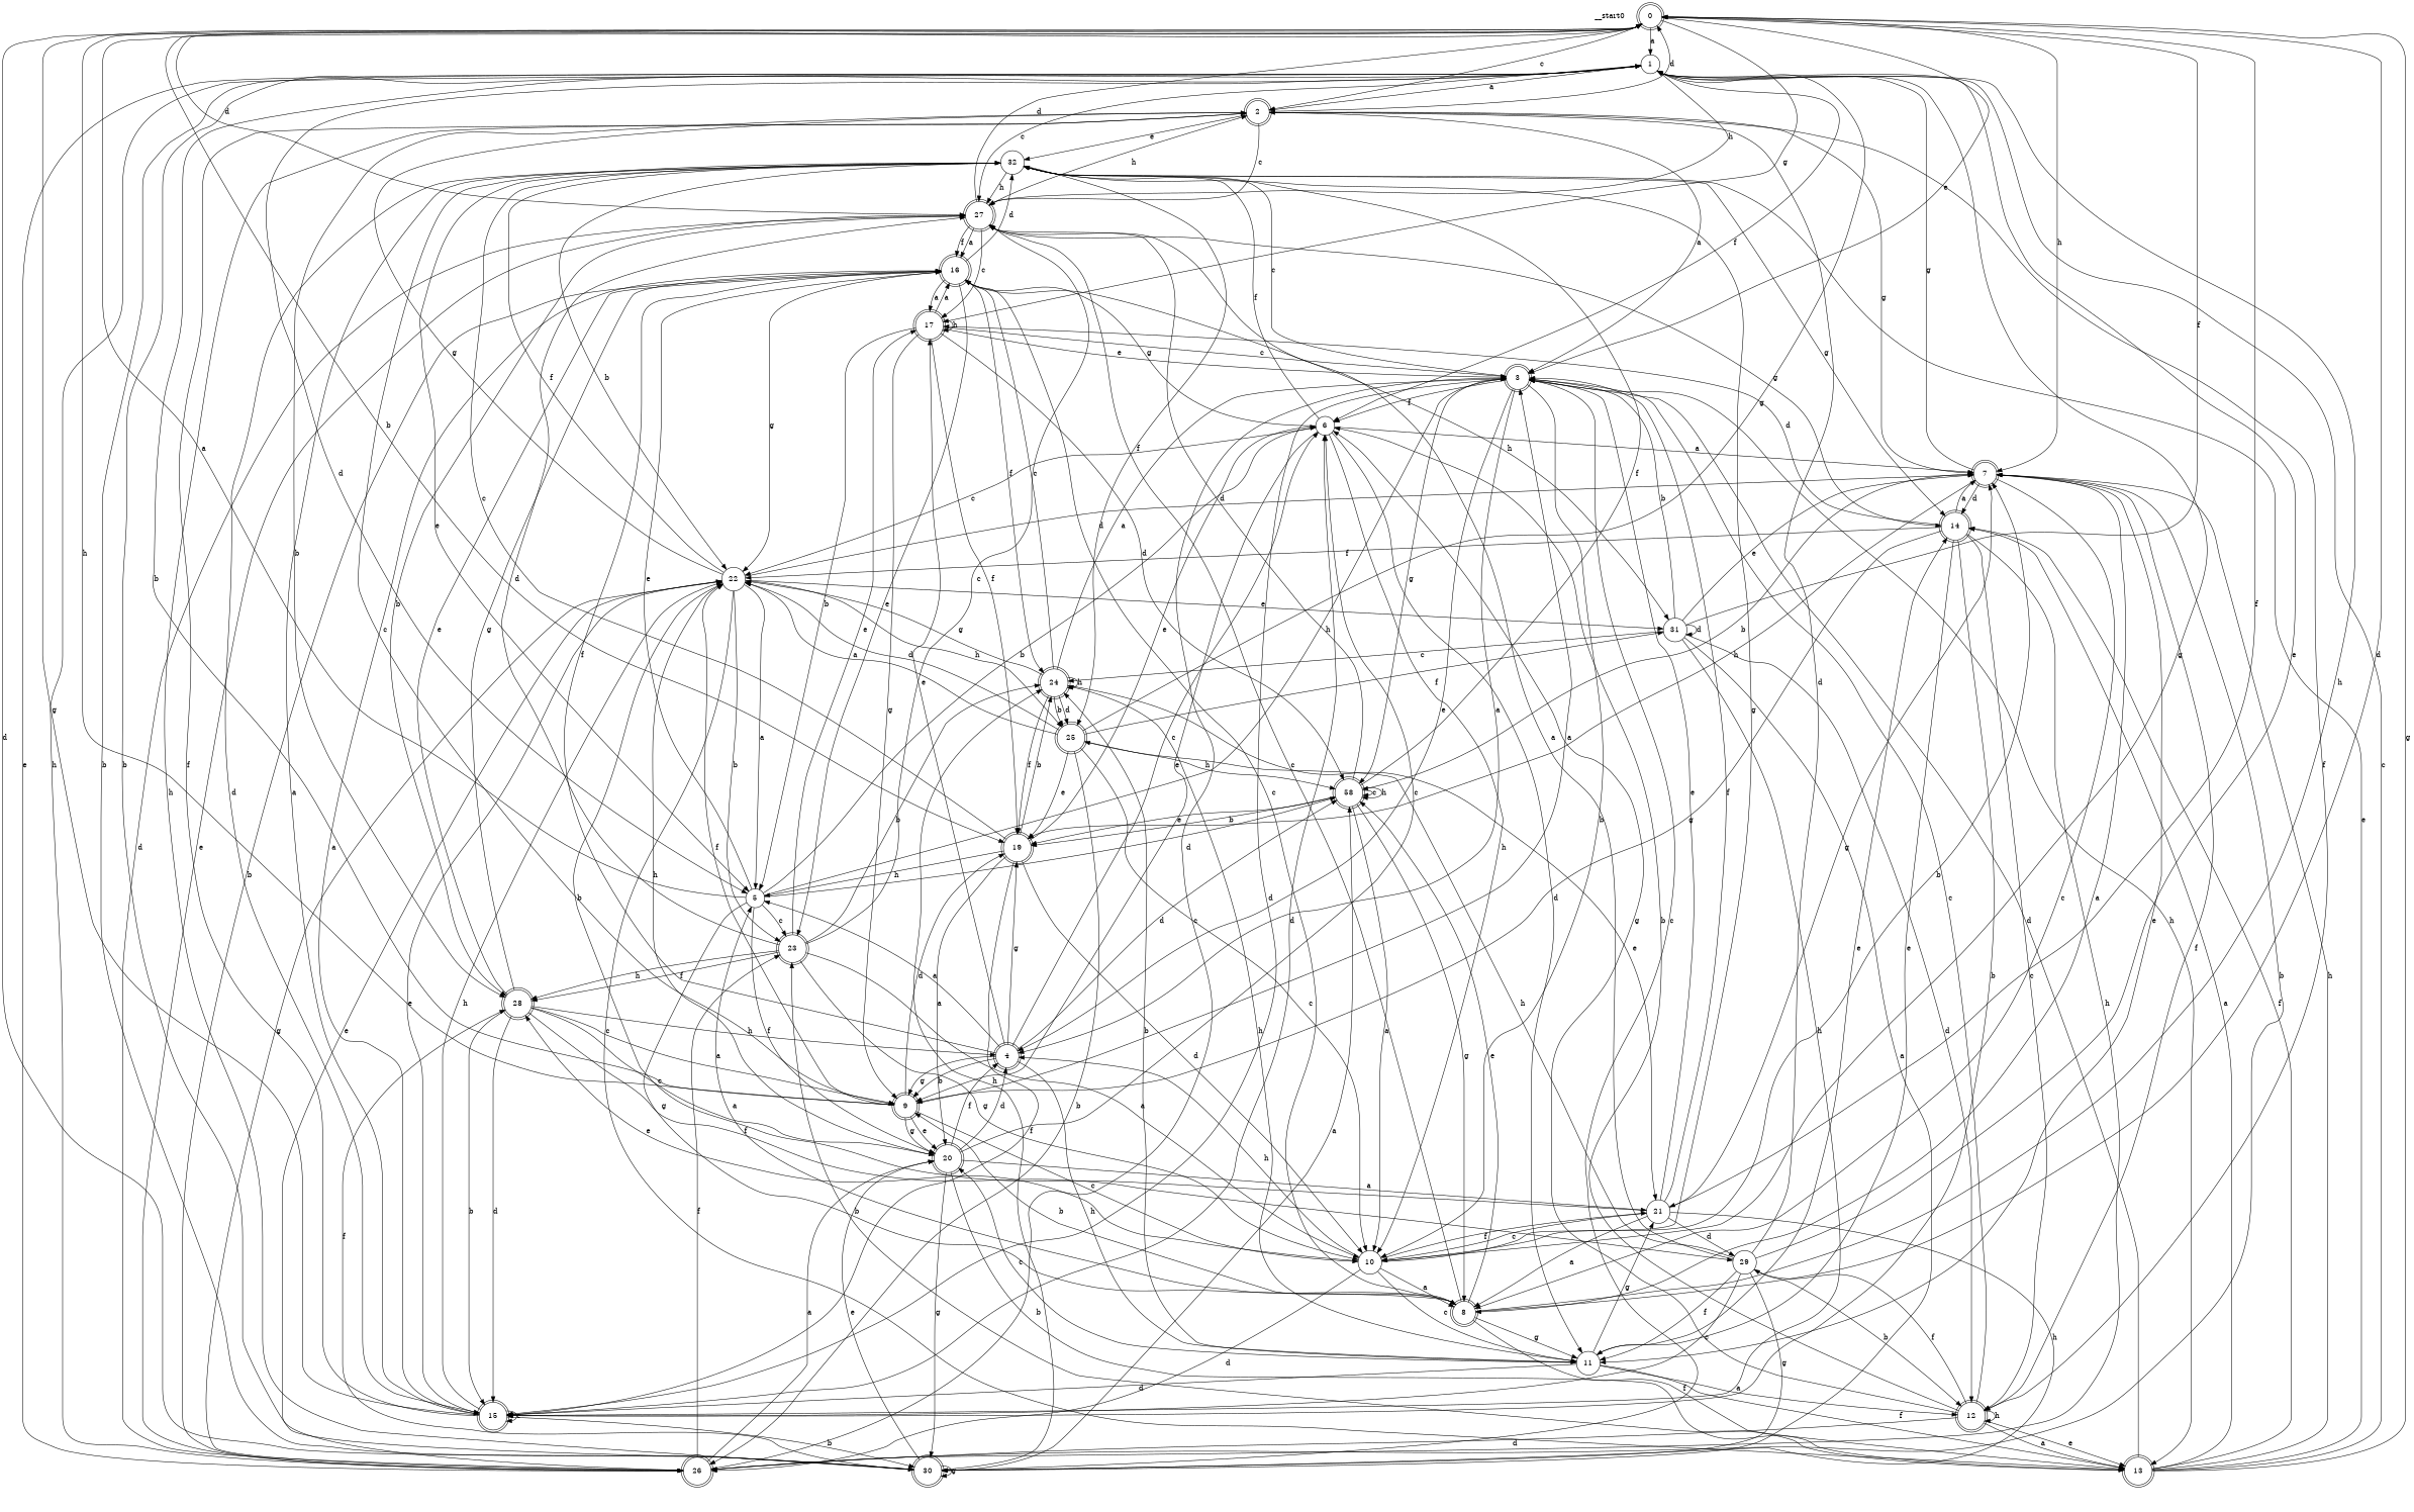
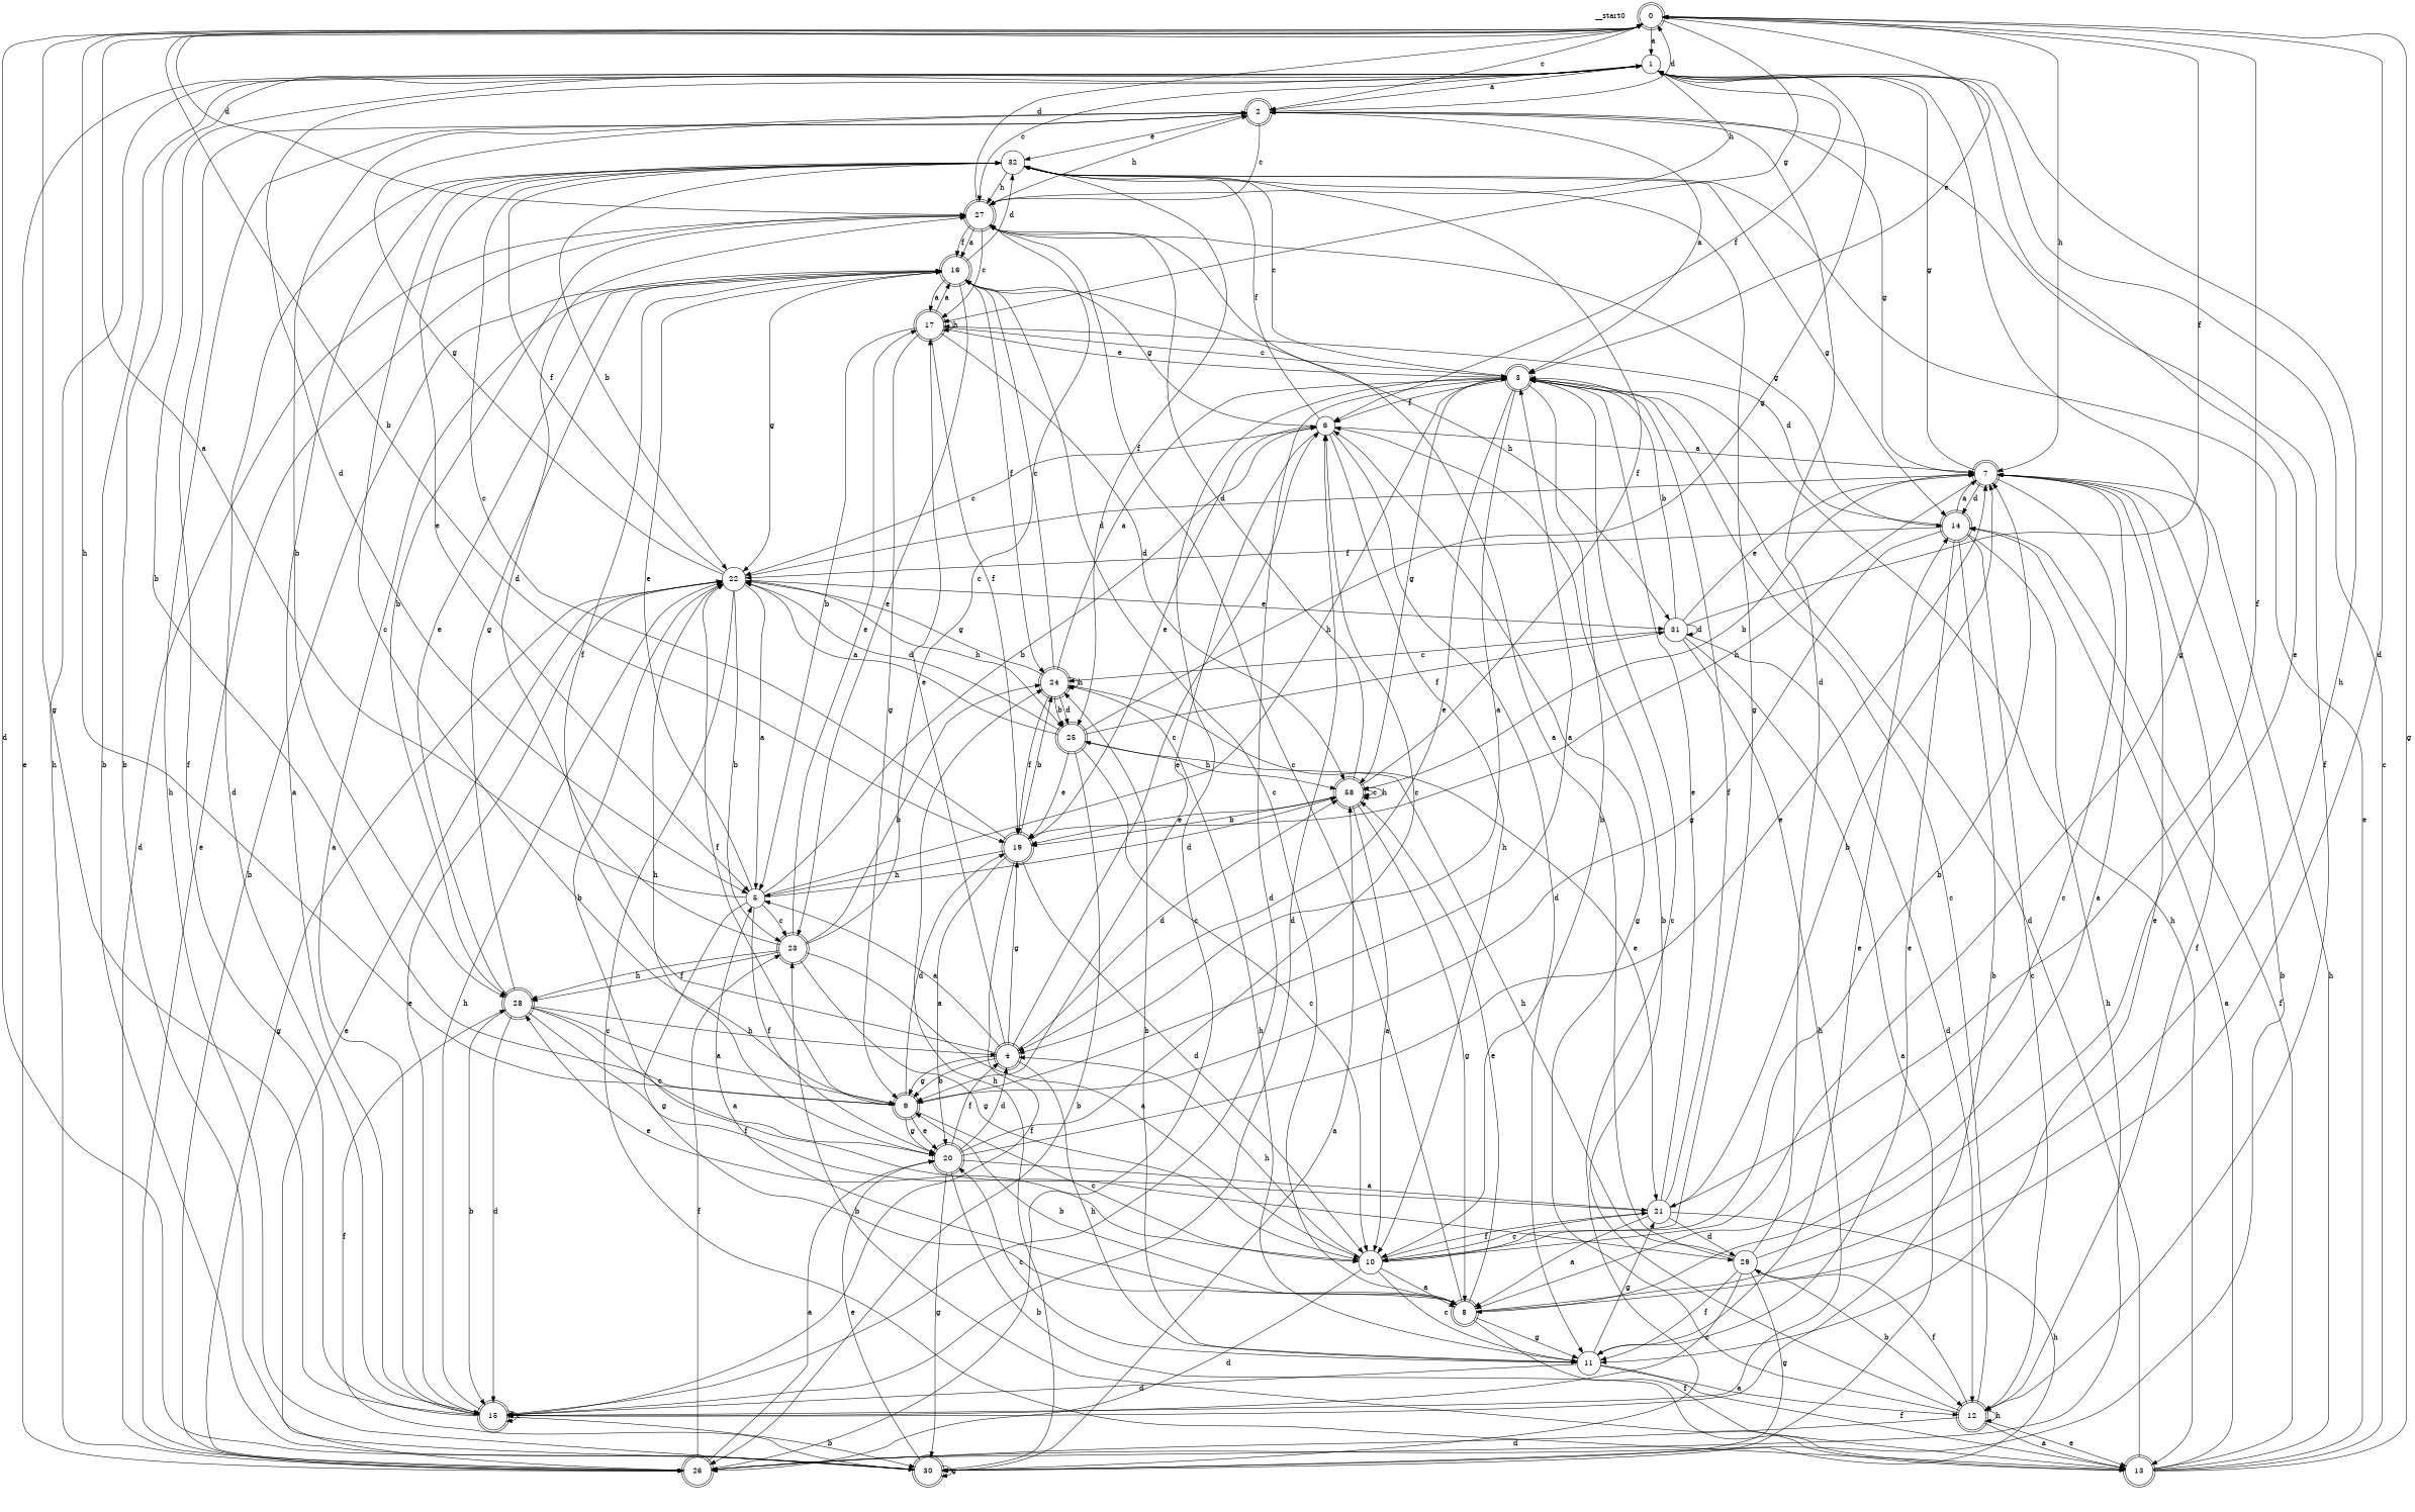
  digraph {
    rankdir=TB
    node [shape=doublecircle color=black fillcolor=white style="rounded,filled"]
    __start0 [shape=none color="" fillcolor="" style=""]
    n2 [label=0]
    n3 [label=1 shape=circle style=filled]
    n4 [label=2]
    n5 [label=3]
    n6 [label=7]
    n7 [label=17]
    n8 [label=19]
    n9 [label=21 shape=circle style=filled]
    n10 [label=27]
    n11 [label=5 shape=circle style=filled]
    n12 [label=6 shape=circle style=filled]
    n13 [label=10 shape=circle style=filled]
    n14 [label=26]
    n15 [label=30]
    n16 [label=12]
    n17 [label=28]
    n18 [label=32 shape=circle style=filled]
    n19 [label=4]
    n20 [label=13]
    n21 [label=15]
    n22 [label=58]
    n23 [label=11 shape=circle style=filled]
    n24 [label=8]
    n25 [label=14]
    n26 [label=9]
    n27 [label=16]
    n28 [label=20]
    n29 [label=24]
    n30 [label=22 shape=circle style=filled]
    n31 [label=29 shape=circle style=filled]
    n32 [label=23]
    n33 [label=25]
    n34 [label=31 shape=circle style=filled]
    n2 -> n3 [label=a]
    n2 -> n4 [label=c]
    n2 -> n5 [label=e]
    n2 -> n6 [label=h]
    n2 -> n7 [label=g]
    n2 -> n8 [label=b]
    n2 -> n9 [label=f]
    n2 -> n10 [label=d]
    n3 -> n4 [label=a]
    n3 -> n10 [label=c]
    n3 -> n10 [label=h]
    n3 -> n11 [label=d]
    n3 -> n12 [label=f]
    n3 -> n13 [label=g]
    n3 -> n14 [label=e]
    n3 -> n15 [label=b]
    n4 -> n2 [label=d]
    n4 -> n5 [label=a]
    n4 -> n6 [label=g]
    n4 -> n10 [label=c]
    n4 -> n15 [label=h]
    n4 -> n16 [label=f]
    n4 -> n17 [label=b]
    n4 -> n18 [label=e]
    n5 -> n12 [label=f]
    n5 -> n13 [label=b]
    n5 -> n18 [label=c]
    n5 -> n19 [label=a]
    n5 -> n19 [label=e]
    n5 -> n20 [label=h]
    n5 -> n21 [label=d]
    n5 -> n22 [label=g]
    n6 -> n3 [label=g]
    n6 -> n8 [label=h]
    n6 -> n16 [label=f]
    n6 -> n22 [label=b]
    n6 -> n23 [label=e]
    n6 -> n24 [label=a]
    n6 -> n24 [label=c]
    n6 -> n25 [label=d]
    n7 -> n5 [label=c]
    n7 -> n5 [label=e]
    n7 -> n7 [label=h]
    n7 -> n8 [label=f]
    n7 -> n11 [label=b]
    n7 -> n22 [label=d]
    n7 -> n26 [label=g]
    n7 -> n27 [label=a]
    n8 -> n11 [label=h]
    n8 -> n12 [label=e]
    n8 -> n13 [label=d]
    n8 -> n18 [label=c]
    n8 -> n21 [label=f]
    n8 -> n28 [label=a]
    n8 -> n29 [label=b]
    n9 -> n5 [label=e]
    n9 -> n5 [label=f]
-   n9 -> n6 [label=g]
+   n9 -> n6 [label=b]
    n9 -> n13 [label=c]
    n9 -> n15 [label=h]
    n9 -> n24 [label=a]
    n9 -> n30 [label=b]
    n9 -> n31 [label=d]
    n10 -> n2 [label=d]
    n10 -> n4 [label=h]
    n10 -> n7 [label=c]
    n10 -> n14 [label=e]
    n10 -> n17 [label=b]
    n10 -> n25 [label=g]
    n10 -> n27 [label=a]
    n10 -> n27 [label=f]
    n11 -> n2 [label=a]
    n11 -> n5 [label=h]
    n11 -> n12 [label=b]
    n11 -> n22 [label=d]
    n11 -> n24 [label=g]
    n11 -> n27 [label=e]
    n11 -> n28 [label=f]
    n11 -> n32 [label=c]
    n12 -> n6 [label=a]
    n12 -> n13 [label=h]
    n12 -> n18 [label=f]
    n12 -> n23 [label=d]
    n12 -> n26 [label=e]
    n12 -> n27 [label=g]
    n12 -> n30 [label=c]
    n13 -> n6 [label=b]
    n13 -> n9 [label=f]
    n13 -> n14 [label=d]
    n13 -> n17 [label=e]
    n13 -> n18 [label=g]
    n13 -> n19 [label=h]
    n13 -> n23 [label=c]
    n13 -> n24 [label=a]
    n14 -> n3 [label=h]
    n14 -> n5 [label=c]
    n14 -> n6 [label=b]
    n14 -> n10 [label=d]
    n14 -> n28 [label=a]
    n14 -> n30 [label=e]
    n14 -> n30 [label=g]
    n14 -> n32 [label=f]
    n15 -> n2 [label=d]
    n15 -> n3 [label=b]
    n15 -> n5 [label=c]
    n15 -> n15 [label=g]
    n15 -> n17 [label=f]
    n15 -> n22 [label=a]
    n15 -> n28 [label=e]
    n15 -> n29 [label=h]
    n16 -> n5 [label=c]
    n16 -> n12 [label=b]
    n16 -> n12 [label=g]
    n16 -> n14 [label=d]
    n16 -> n16 [label=h]
    n16 -> n20 [label=a]
    n16 -> n20 [label=e]
    n16 -> n31 [label=f]
    n17 -> n19 [label=h]
    n17 -> n21 [label=b]
    n17 -> n21 [label=d]
    n17 -> n26 [label=a]
    n17 -> n27 [label=e]
    n17 -> n27 [label=g]
    n17 -> n28 [label=c]
    n17 -> n31 [label=f]
    n18 -> n10 [label=h]
    n18 -> n11 [label=e]
    n18 -> n21 [label=a]
    n18 -> n21 [label=d]
    n18 -> n25 [label=g]
    n18 -> n26 [label=c]
    n18 -> n30 [label=b]
    n18 -> n33 [label=f]
    n19 -> n7 [label=e]
    n19 -> n8 [label=g]
    n19 -> n11 [label=a]
    n19 -> n12 [label=c]
    n19 -> n22 [label=d]
    n19 -> n23 [label=h]
    n19 -> n26 [label=b]
    n19 -> n26 [label=g]
    n19 -> n27 [label=f]
    n20 -> n2 [label=g]
    n20 -> n3 [label=c]
    n20 -> n5 [label=d]
    n20 -> n6 [label=h]
    n20 -> n18 [label=e]
    n20 -> n25 [label=a]
    n20 -> n25 [label=f]
    n20 -> n32 [label=b]
    n21 -> n2 [label=g]
    n21 -> n4 [label=f]
    n21 -> n12 [label=d]
    n21 -> n15 [label=b]
    n21 -> n21 [label=c]
    n21 -> n27 [label=a]
    n21 -> n30 [label=e]
    n21 -> n30 [label=h]
    n22 -> n8 [label=b]
    n22 -> n8 [label=e]
    n22 -> n10 [label=d]
    n22 -> n13 [label=a]
    n22 -> n18 [label=f]
    n22 -> n22 [label=c]
    n22 -> n22 [label=h]
    n22 -> n24 [label=g]
    n23 -> n9 [label=g]
    n23 -> n16 [label=a]
    n23 -> n20 [label=f]
    n23 -> n21 [label=d]
    n23 -> n25 [label=e]
    n23 -> n28 [label=c]
    n23 -> n29 [label=b]
    n23 -> n29 [label=h]
    n24 -> n2 [label=d]
    n24 -> n3 [label=h]
    n24 -> n10 [label=c]
    n24 -> n11 [label=a]
    n24 -> n20 [label=f]
    n24 -> n22 [label=e]
    n24 -> n23 [label=g]
    n24 -> n26 [label=b]
    n25 -> n6 [label=a]
    n25 -> n7 [label=d]
    n25 -> n14 [label=h]
    n25 -> n16 [label=c]
    n25 -> n21 [label=b]
    n25 -> n23 [label=e]
    n25 -> n26 [label=g]
    n25 -> n30 [label=f]
    n26 -> n2 [label=h]
    n26 -> n3 [label=b]
    n26 -> n5 [label=a]
    n26 -> n8 [label=d]
    n26 -> n13 [label=c]
    n26 -> n28 [label=e]
    n26 -> n28 [label=g]
    n26 -> n30 [label=f]
    n27 -> n7 [label=a]
    n27 -> n14 [label=b]
    n27 -> n18 [label=d]
    n27 -> n24 [label=c]
    n27 -> n29 [label=f]
    n27 -> n30 [label=g]
    n27 -> n32 [label=e]
    n27 -> n34 [label=h]
+   n28 -> n6 [label=e]
    n28 -> n9 [label=a]
    n28 -> n12 [label=c]
    n28 -> n15 [label=g]
    n28 -> n19 [label=d]
    n28 -> n19 [label=f]
    n28 -> n20 [label=b]
    n28 -> n30 [label=h]
    n29 -> n5 [label=a]
    n29 -> n8 [label=f]
    n29 -> n9 [label=e]
    n29 -> n27 [label=c]
    n29 -> n29 [label=h]
    n29 -> n30 [label=g]
    n29 -> n33 [label=b]
    n29 -> n33 [label=d]
    n30 -> n4 [label=g]
    n30 -> n6 [label=d]
    n30 -> n11 [label=a]
    n30 -> n18 [label=f]
    n30 -> n20 [label=c]
    n30 -> n32 [label=b]
    n30 -> n33 [label=h]
    n30 -> n34 [label=e]
    n31 -> n3 [label=e]
    n31 -> n4 [label=d]
    n31 -> n10 [label=a]
    n31 -> n15 [label=g]
    n31 -> n16 [label=b]
    n31 -> n21 [label=c]
    n31 -> n23 [label=f]
    n31 -> n33 [label=h]
    n32 -> n7 [label=e]
    n32 -> n10 [label=c]
    n32 -> n10 [label=d]
    n32 -> n13 [label=a]
    n32 -> n13 [label=g]
    n32 -> n17 [label=f]
    n32 -> n17 [label=h]
    n32 -> n29 [label=b]
    n33 -> n3 [label=g]
    n33 -> n8 [label=e]
    n33 -> n13 [label=c]
    n33 -> n14 [label=b]
    n33 -> n22 [label=h]
    n33 -> n30 [label=a]
    n33 -> n30 [label=d]
    n33 -> n34 [label=f]
    n34 -> n2 [label=f]
    n34 -> n5 [label=b]
    n34 -> n6 [label=e]
    n34 -> n15 [label=a]
    n34 -> n16 [label=d]
    n34 -> n21 [label=h]
    n34 -> n29 [label=c]
    n34 -> n34 [label=d]
  }
